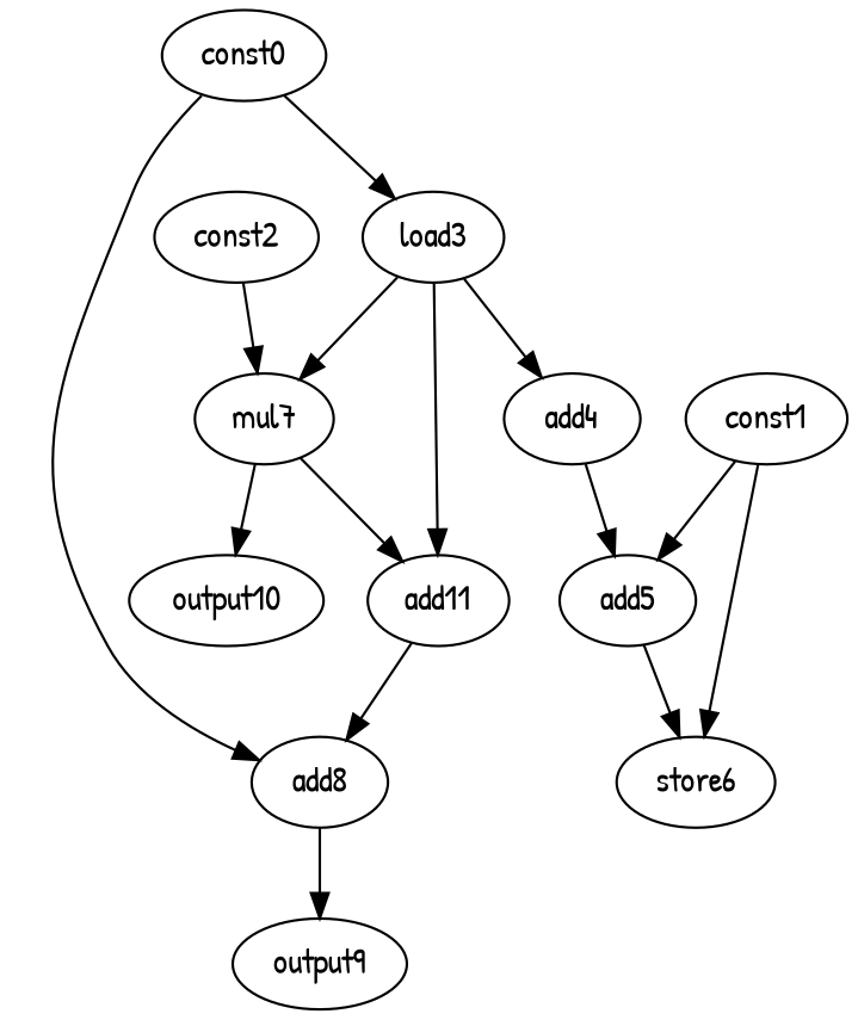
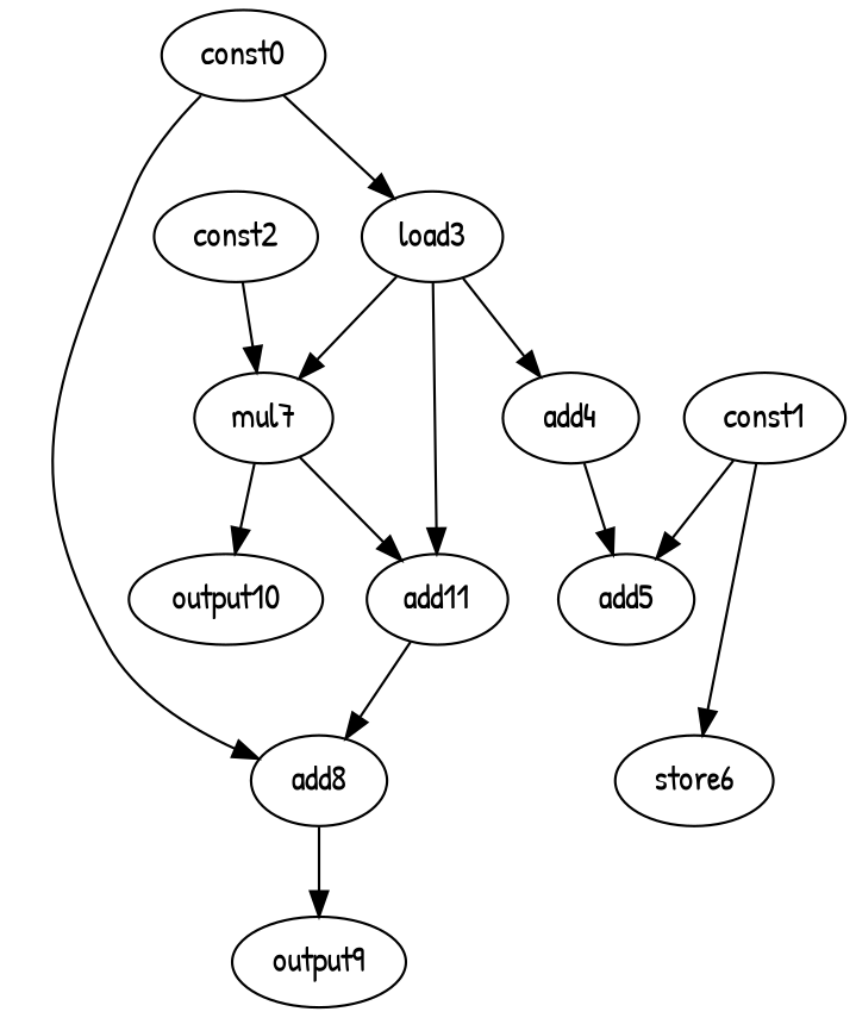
  digraph {
    fontname="Patrick Hand"
    node [fontname="Patrick Hand" opcode=add]
    edge [fontname="Patrick Hand" operand=0]
    const0 [opcode=const]
    load3 [opcode=load]
    add8
    add4
    mul7 [opcode=mul]
    add11
    output9 [opcode=output]
    const1 [opcode=const]
    add5
    store6 [opcode=store]
    const2 [opcode=const]
    output10 [opcode=output]
    const0 -> load3
    const0 -> add8
    load3 -> add4 [operand=1]
    load3 -> mul7 [operand=1]
    load3 -> add11 [operand=1]
    add8 -> output9
    add4 -> add5 [operand=1]
    mul7 -> add11
    mul7 -> output10
    add11 -> add8 [operand=1]
    const1 -> add5
    const1 -> store6
-   add5 -> store6 [operand=1]
    const2 -> mul7
  }
